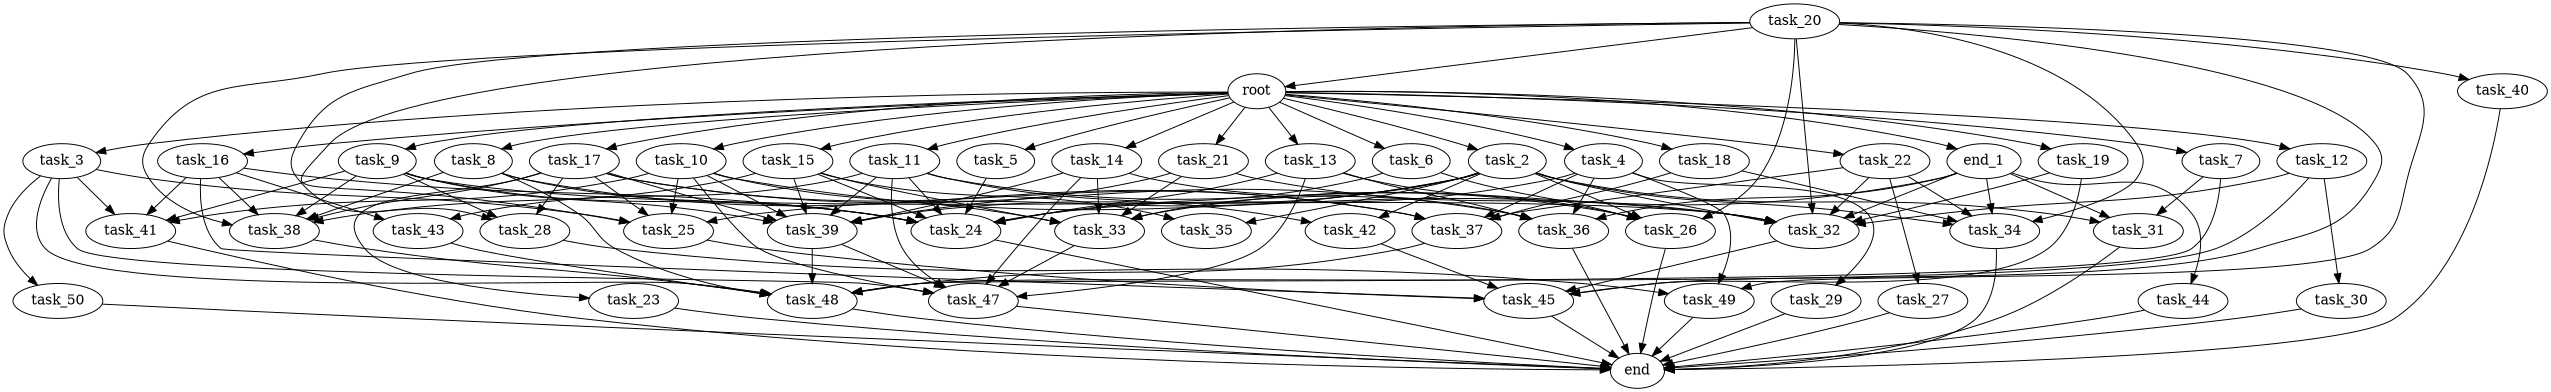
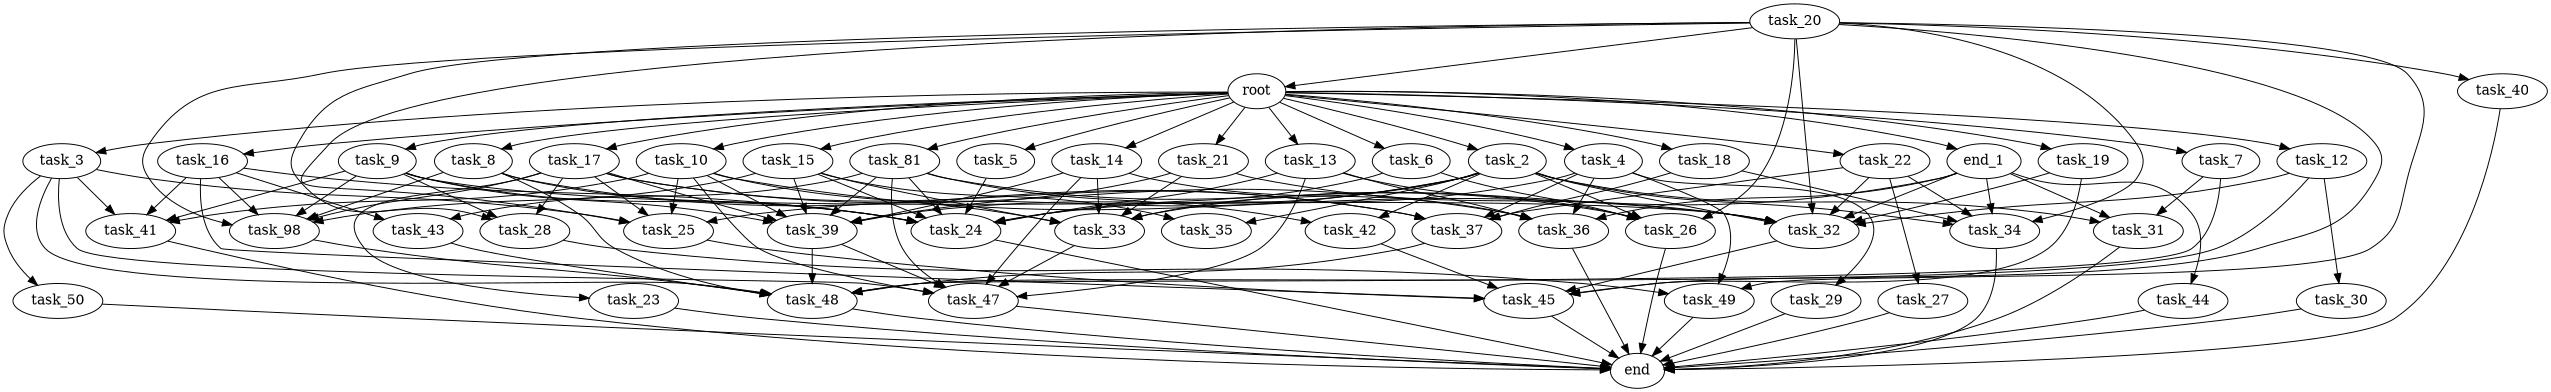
  digraph {
    n1 [label=end_1]
    root
    task_2
    task_3
    task_4
    task_5
    task_6
    task_7
    task_8
    task_9
    task_10
-   task_11
+   task_11 [label=task_81]
    task_12
    task_13
    task_14
    task_15
    task_16
    task_17
    task_18
    task_19
    task_21
    task_22
    task_31
    task_32
    task_33
    task_34
    task_36
    task_44
    task_25
    task_26
    task_35
    task_39
    task_42
    task_41
    task_47
    task_48
    task_50
    task_24
    task_29
    task_37
    task_49
-   task_38
+   task_38 [label=task_98]
    task_28
    task_43
    task_30
    task_45
    task_23
    task_20
    task_40
    task_27
    end
    n1 -> task_31
    n1 -> task_32
    n1 -> task_33
    n1 -> task_34
    n1 -> task_36
    n1 -> task_44
    root -> n1
    root -> task_2
    root -> task_3
    root -> task_4
    root -> task_5
    root -> task_6
    root -> task_7
    root -> task_8
    root -> task_9
    root -> task_10
    root -> task_11
    root -> task_12
    root -> task_13
    root -> task_14
    root -> task_15
    root -> task_16
    root -> task_17
    root -> task_18
    root -> task_19
    root -> task_21
    root -> task_22
    task_2 -> task_31
    task_2 -> task_32
    task_2 -> task_33
    task_2 -> task_34
    task_2 -> task_25
    task_2 -> task_26
    task_2 -> task_35
    task_2 -> task_39
    task_2 -> task_42
    task_3 -> task_25
    task_3 -> task_41
    task_3 -> task_47
    task_3 -> task_48
    task_3 -> task_50
    task_4 -> task_36
    task_4 -> task_24
    task_4 -> task_29
    task_4 -> task_37
    task_4 -> task_49
    task_5 -> task_24
    task_6 -> task_26
    task_6 -> task_24
    task_7 -> task_31
    task_7 -> task_48
    task_8 -> task_48
    task_8 -> task_24
    task_8 -> task_37
    task_8 -> task_38
    task_9 -> task_32
    task_9 -> task_39
    task_9 -> task_41
    task_9 -> task_24
    task_9 -> task_38
    task_9 -> task_28
    task_10 -> task_32
    task_10 -> task_33
    task_10 -> task_25
    task_10 -> task_39
    task_10 -> task_41
    task_10 -> task_47
    task_11 -> task_26
    task_11 -> task_39
    task_11 -> task_42
    task_11 -> task_47
    task_11 -> task_24
    task_11 -> task_43
    task_12 -> task_32
    task_12 -> task_48
    task_12 -> task_30
    task_13 -> task_36
    task_13 -> task_26
    task_13 -> task_47
    task_13 -> task_24
    task_14 -> task_33
    task_14 -> task_36
    task_14 -> task_39
    task_14 -> task_47
    task_15 -> task_33
    task_15 -> task_35
    task_15 -> task_39
    task_15 -> task_24
    task_15 -> task_38
    task_16 -> task_41
    task_16 -> task_24
    task_16 -> task_38
    task_16 -> task_43
    task_16 -> task_45
    task_17 -> task_36
    task_17 -> task_25
    task_17 -> task_39
    task_17 -> task_37
    task_17 -> task_38
    task_17 -> task_28
    task_17 -> task_23
    task_18 -> task_34
    task_18 -> task_37
    task_19 -> task_32
    task_19 -> task_45
    task_21 -> task_32
    task_21 -> task_33
    task_21 -> task_39
    task_22 -> task_32
    task_22 -> task_34
    task_22 -> task_37
    task_22 -> task_27
    task_31 -> end
    task_32 -> task_45
    task_33 -> task_47
    task_34 -> end
    task_36 -> end
    task_44 -> end
    task_25 -> task_45
    task_26 -> end
    task_39 -> task_47
    task_39 -> task_48
    task_42 -> task_45
    task_41 -> end
    task_47 -> end
    task_48 -> end
    task_50 -> end
    task_24 -> end
    task_29 -> end
    task_37 -> task_48
    task_49 -> end
    task_38 -> task_48
    task_28 -> task_49
    task_43 -> task_48
    task_30 -> end
    task_45 -> end
    task_23 -> end
    task_20 -> root
    task_20 -> task_32
    task_20 -> task_34
    task_20 -> task_25
    task_20 -> task_26
    task_20 -> task_49
    task_20 -> task_38
    task_20 -> task_28
    task_20 -> task_45
    task_20 -> task_40
    task_40 -> end
    task_27 -> end
  }
